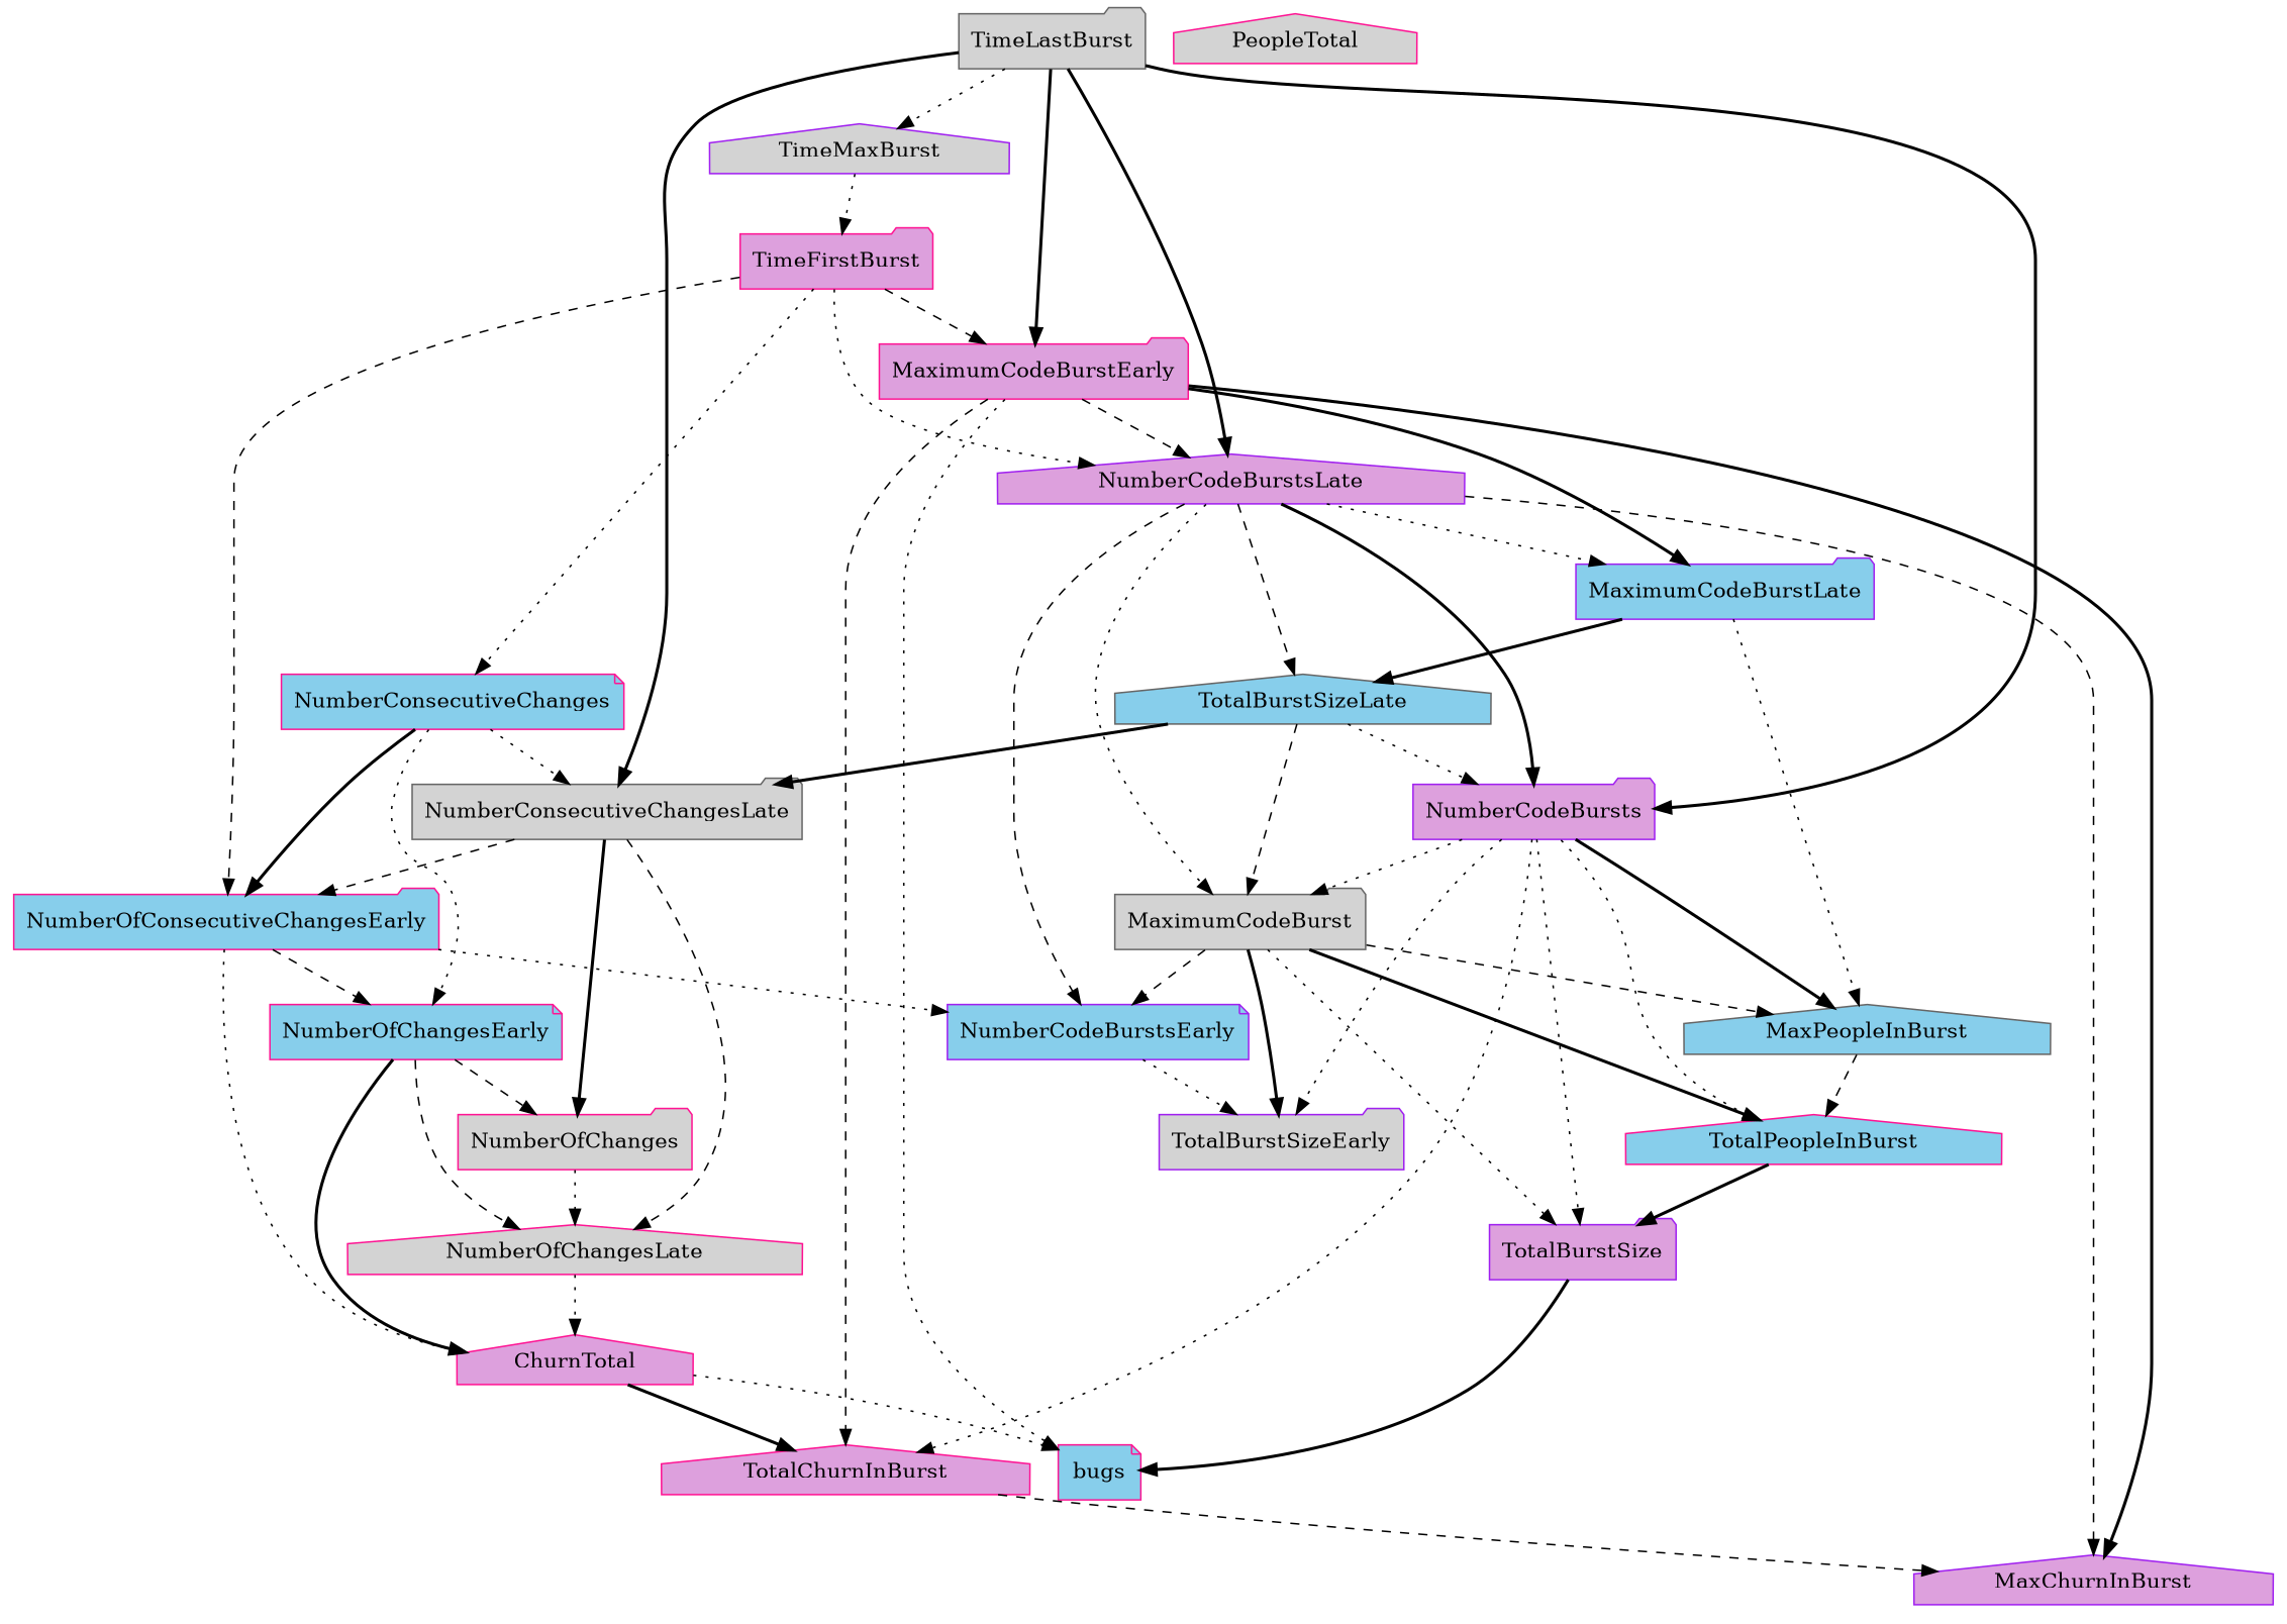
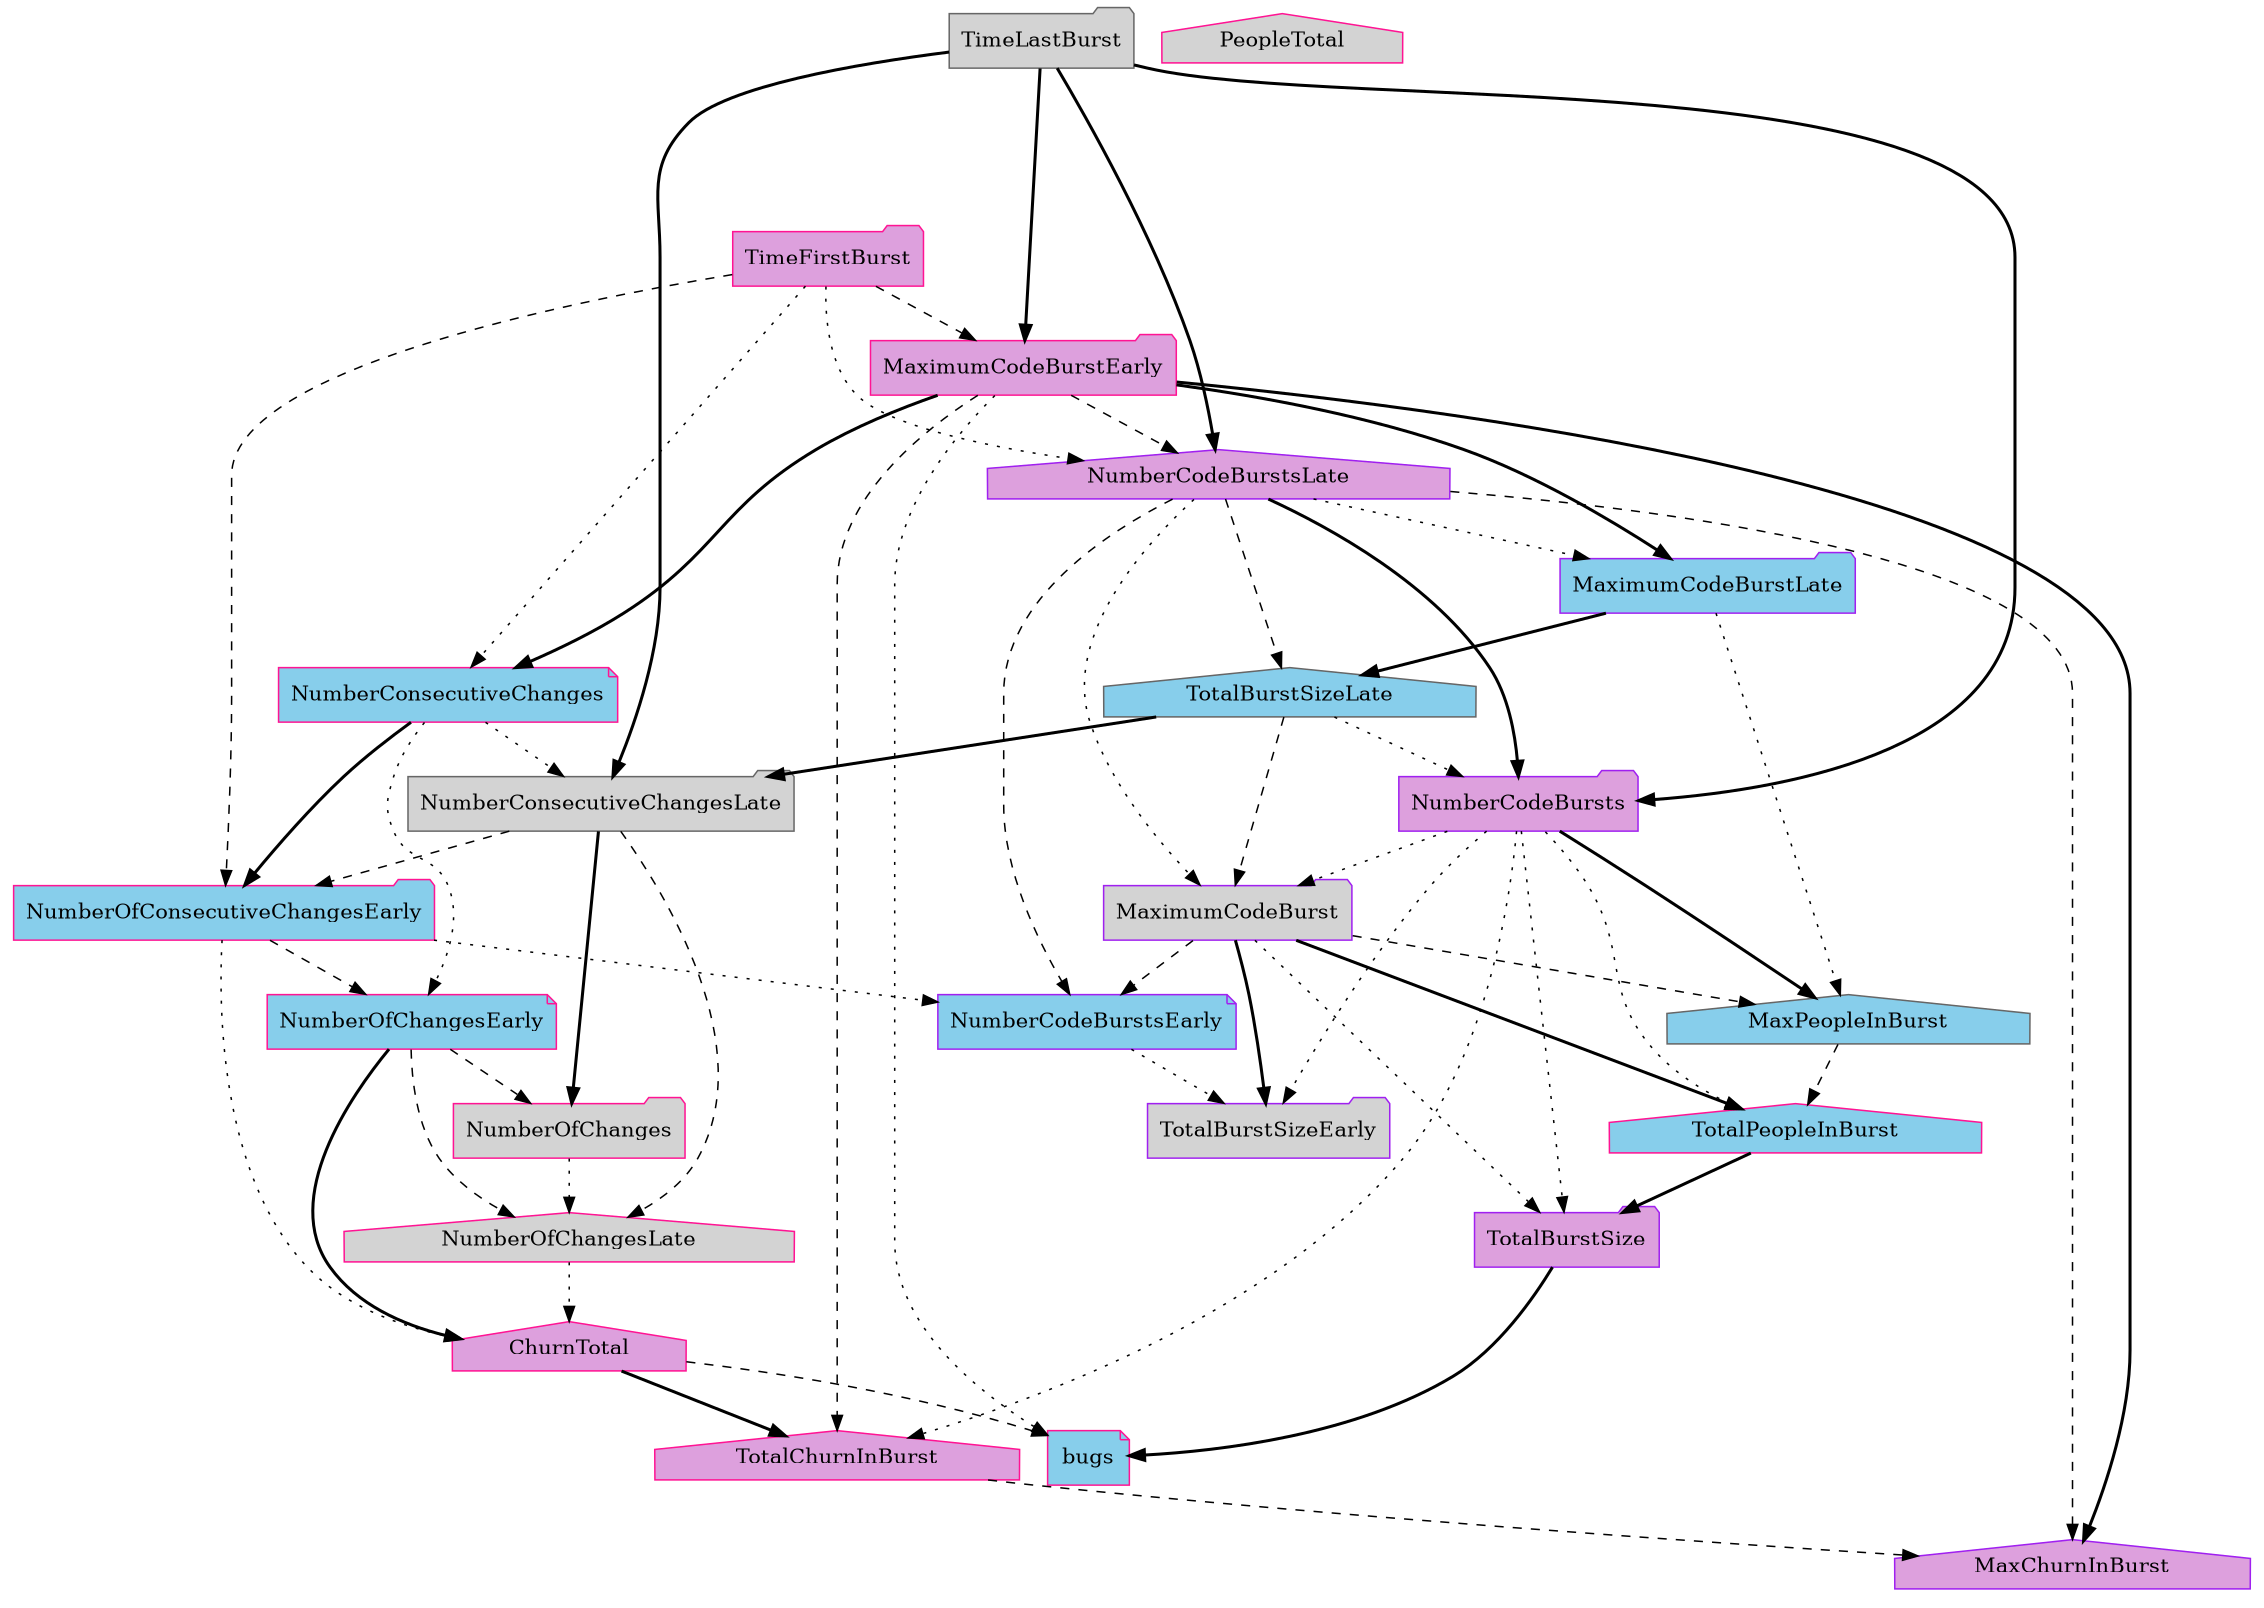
  digraph {
    node [color=deeppink fillcolor=skyblue shape=folder style=filled]
    edge [style=dotted]
    TotalPeopleInBurst [shape=house]
    TotalBurstSize [color=purple fillcolor=plum]
    bugs [shape=note]
    MaximumCodeBurstLate [color=purple]
    MaxPeopleInBurst [color=gray40 shape=house]
    TotalBurstSizeLate [color=gray40 shape=house]
-   MaximumCodeBurst [color=gray40 fillcolor=lightgrey]
+   MaximumCodeBurst [color=purple fillcolor=lightgrey]
    NumberConsecutiveChangesLate [color=gray40 fillcolor=lightgrey]
    NumberCodeBursts [color=purple fillcolor=plum]
    NumberOfChanges [fillcolor=lightgrey]
    NumberOfChangesLate [fillcolor=lightgrey shape=house]
    ChurnTotal [fillcolor=plum shape=house]
    NumberCodeBurstsEarly [color=purple shape=note]
    TotalBurstSizeEarly [color=purple fillcolor=lightgrey]
    NumberOfConsecutiveChangesEarly
    TotalChurnInBurst [fillcolor=plum shape=house]
    NumberCodeBurstsLate [color=purple fillcolor=plum shape=house]
    MaxChurnInBurst [color=purple fillcolor=plum shape=house]
    NumberOfChangesEarly [shape=note]
    MaximumCodeBurstEarly [fillcolor=plum]
    NumberConsecutiveChanges [shape=note]
    TimeFirstBurst [fillcolor=plum]
-   TimeMaxBurst [color=purple fillcolor=lightgrey shape=house]
    TimeLastBurst [color=gray40 fillcolor=lightgrey]
    PeopleTotal [fillcolor=lightgrey shape=house]
    TotalPeopleInBurst -> TotalBurstSize [style=bold]
    TotalBurstSize -> bugs [style=bold]
    MaximumCodeBurstLate -> MaxPeopleInBurst
    MaximumCodeBurstLate -> TotalBurstSizeLate [style=bold]
    MaxPeopleInBurst -> TotalPeopleInBurst [style=dashed]
    TotalBurstSizeLate -> MaximumCodeBurst [style=dashed]
    TotalBurstSizeLate -> NumberConsecutiveChangesLate [style=bold]
    TotalBurstSizeLate -> NumberCodeBursts
    MaximumCodeBurst -> TotalPeopleInBurst [style=bold]
    MaximumCodeBurst -> TotalBurstSize
    MaximumCodeBurst -> MaxPeopleInBurst [style=dashed]
    MaximumCodeBurst -> NumberCodeBurstsEarly [style=dashed]
    MaximumCodeBurst -> TotalBurstSizeEarly [style=bold]
    NumberConsecutiveChangesLate -> NumberOfChanges [style=bold]
    NumberConsecutiveChangesLate -> NumberOfChangesLate [style=dashed]
    NumberConsecutiveChangesLate -> NumberOfConsecutiveChangesEarly [style=dashed]
    NumberCodeBursts -> TotalPeopleInBurst
    NumberCodeBursts -> TotalBurstSize
    NumberCodeBursts -> MaxPeopleInBurst [style=bold]
    NumberCodeBursts -> MaximumCodeBurst
    NumberCodeBursts -> TotalBurstSizeEarly
    NumberCodeBursts -> TotalChurnInBurst
    NumberOfChanges -> NumberOfChangesLate
    NumberOfChangesLate -> ChurnTotal
-   ChurnTotal -> bugs
+   ChurnTotal -> bugs [style=dashed]
    ChurnTotal -> TotalChurnInBurst [style=bold]
    NumberCodeBurstsEarly -> TotalBurstSizeEarly
    NumberOfConsecutiveChangesEarly -> ChurnTotal
    NumberOfConsecutiveChangesEarly -> NumberCodeBurstsEarly
    NumberOfConsecutiveChangesEarly -> NumberOfChangesEarly [style=dashed]
    TotalChurnInBurst -> MaxChurnInBurst [style=dashed]
    NumberCodeBurstsLate -> MaximumCodeBurstLate
    NumberCodeBurstsLate -> TotalBurstSizeLate [style=dashed]
    NumberCodeBurstsLate -> MaximumCodeBurst
    NumberCodeBurstsLate -> NumberCodeBursts [style=bold]
    NumberCodeBurstsLate -> NumberCodeBurstsEarly [style=dashed]
    NumberCodeBurstsLate -> MaxChurnInBurst [style=dashed]
    NumberOfChangesEarly -> NumberOfChanges [style=dashed]
    NumberOfChangesEarly -> NumberOfChangesLate [style=dashed]
    NumberOfChangesEarly -> ChurnTotal [style=bold]
    MaximumCodeBurstEarly -> bugs
    MaximumCodeBurstEarly -> MaximumCodeBurstLate [style=bold]
    MaximumCodeBurstEarly -> TotalChurnInBurst [style=dashed]
    MaximumCodeBurstEarly -> NumberCodeBurstsLate [style=dashed]
    MaximumCodeBurstEarly -> MaxChurnInBurst [style=bold]
+   MaximumCodeBurstEarly -> NumberConsecutiveChanges [style=bold]
    NumberConsecutiveChanges -> NumberConsecutiveChangesLate
    NumberConsecutiveChanges -> NumberOfConsecutiveChangesEarly [style=bold]
    NumberConsecutiveChanges -> NumberOfChangesEarly
    TimeFirstBurst -> NumberOfConsecutiveChangesEarly [style=dashed]
    TimeFirstBurst -> NumberCodeBurstsLate
    TimeFirstBurst -> MaximumCodeBurstEarly [style=dashed]
    TimeFirstBurst -> NumberConsecutiveChanges
-   TimeMaxBurst -> TimeFirstBurst
    TimeLastBurst -> NumberConsecutiveChangesLate [style=bold]
    TimeLastBurst -> NumberCodeBursts [style=bold]
    TimeLastBurst -> NumberCodeBurstsLate [style=bold]
    TimeLastBurst -> MaximumCodeBurstEarly [style=bold]
-   TimeLastBurst -> TimeMaxBurst
  }
